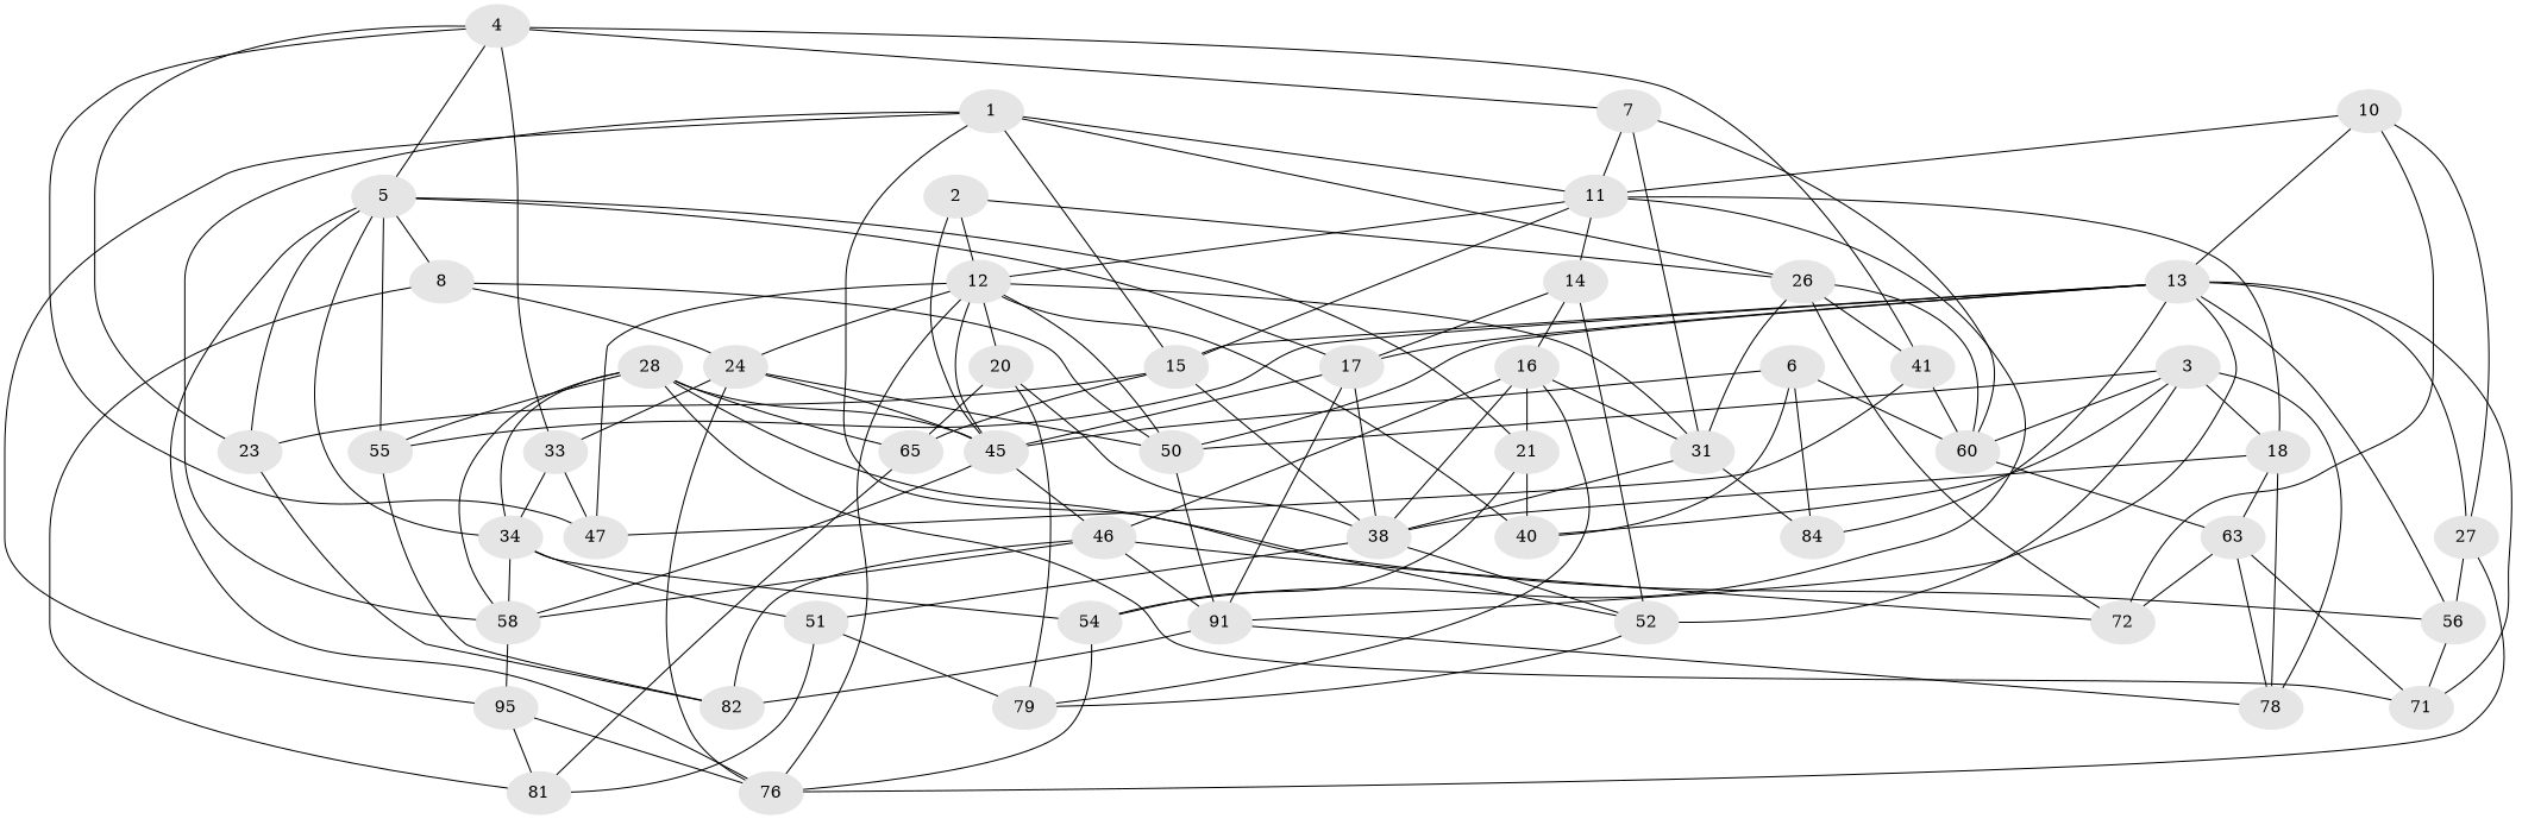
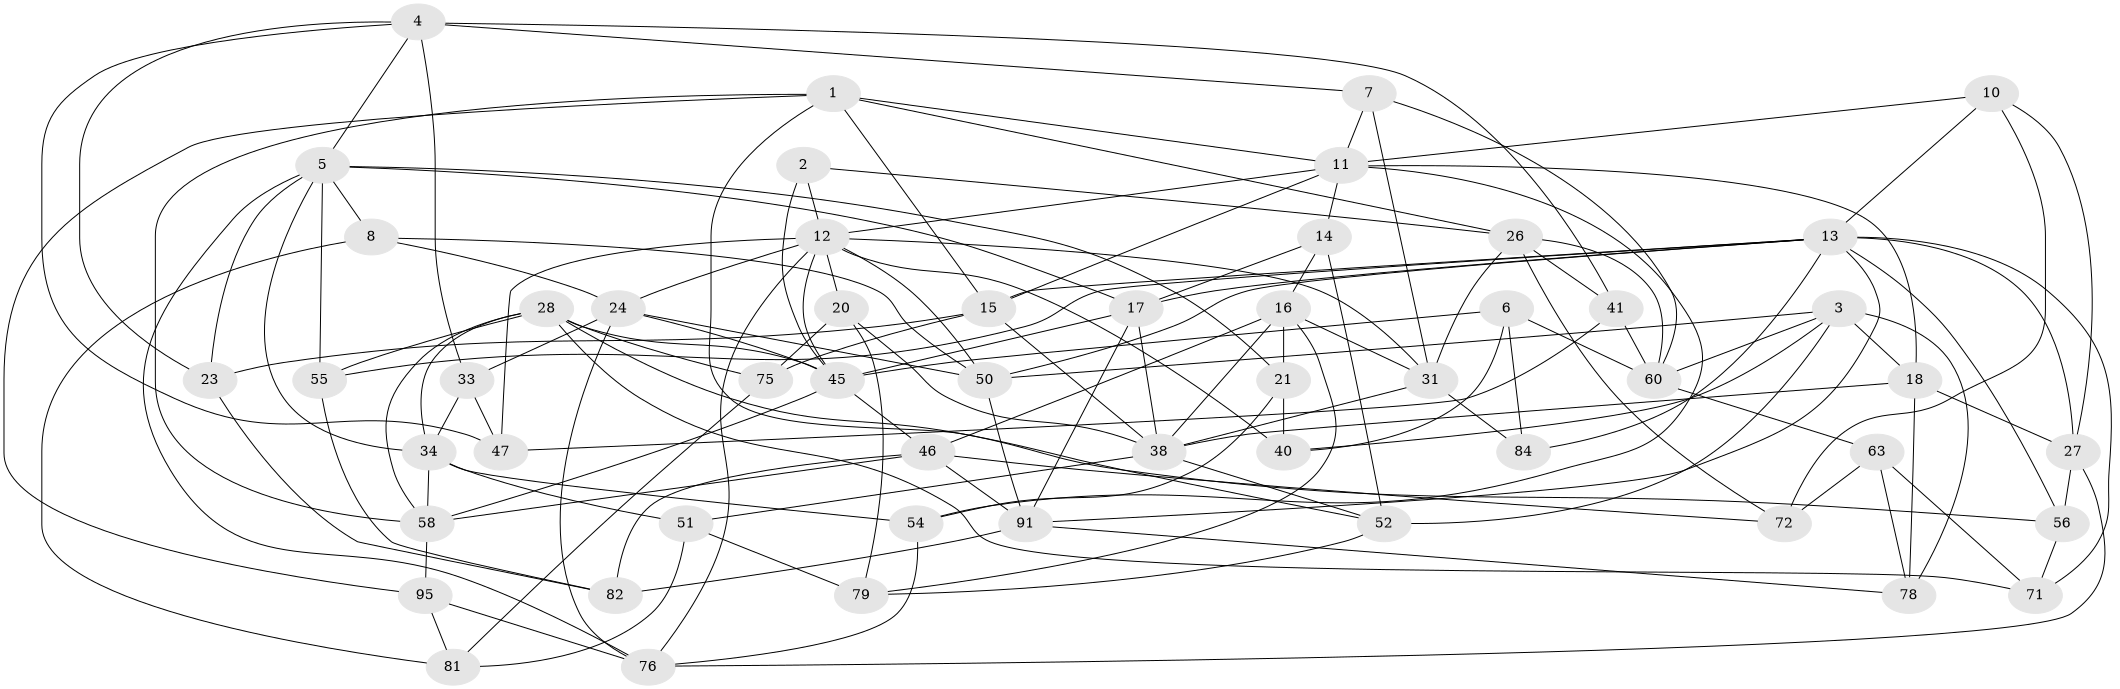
  graph {
    node [color=gray90 style=filled]
    1 [super="+48"]
    11 [super="+35+73"]
    15 [super="+29"]
    26 [super="+53"]
    52 [super="+83"]
    58 [super="+64"]
    n7 [label=95]
    12 [super="+36+81"]
    18 [super="+39"]
    14
    54
    23
    38 [super="+68"]
-   75 [label=65]
+   75
    60 [super="+74"]
    41
    31 [super="+43"]
    72
    79
    76 [super="+87"]
    n21 [label=81]
    45 [super="+89+57+67"]
    40
    50 [super="+66"]
    47
    24 [super="+69"]
    20
    2
    46 [super="+59"]
    3 [super="+22"]
    78
    27 [super="+32"]
    n33 [label=91 super="+80"]
    63
    4 [super="+37"]
    5 [super="+9+62"]
    7
    33
    8
    17 [super="+42"]
    21
    34 [super="+70"]
    55
    82
    51
    6
    84
    10
    13 [super="+30+19"]
    56
    71
    16 [super="+49"]
    28 [super="+77"]
    1 -- 11
    1 -- 15
    1 -- 26
    1 -- 52
    1 -- 58
    1 -- n7
    11 -- 15
    11 -- 12
    11 -- 18
    11 -- 14
    11 -- 54
    15 -- 23
    15 -- 38
    15 -- 75
    26 -- 60
    26 -- 41
    26 -- 31
    26 -- 72
    52 -- 79
    58 -- n7
    n7 -- 76
    n7 -- n21
    12 -- 31
    12 -- 76
    12 -- 45
    12 -- 40
    12 -- 50
    12 -- 47
    12 -- 24
    12 -- 20
    18 -- 38
    18 -- 78
-   18 -- 63 [weight=2]
+   18 -- 27 [weight=2]
    14 -- 52
    14 -- 17
    14 -- 16
    54 -- 76
    23 -- 82
    38 -- 52
    38 -- 51
    75 -- n21
    60 -- 63
    41 -- 60
    41 -- 47
    31 -- 38
    31 -- 84
    45 -- 58
    45 -- 46
    50 -- n33
    24 -- 76
    24 -- 45
    24 -- 50
    24 -- 33
    20 -- 38
    20 -- 75
    20 -- 79
    2 -- 26
    2 -- 12
    2 -- 45 [weight=2]
    46 -- 58
    46 -- 72
    46 -- n33
    46 -- 82
    3 -- 52
    3 -- 18
    3 -- 60
    3 -- 40
    3 -- 50
    3 -- 78
    27 -- 76
    27 -- 56
    n33 -- 78
    n33 -- 82
    63 -- 72
    63 -- 78
    63 -- 71
    4 -- 23
    4 -- 41
    4 -- 47
    4 -- 5
    4 -- 7
    4 -- 33
    5 -- 23
    5 -- 76
    5 -- 8
    5 -- 17
    5 -- 21
    5 -- 34
    5 -- 55
    7 -- 11
    7 -- 60
    7 -- 31
    33 -- 47
    33 -- 34
    8 -- n21
    8 -- 50
    8 -- 24
    17 -- 38
    17 -- 45
    17 -- n33
    21 -- 54
    21 -- 40
    34 -- 58
    34 -- 54
    34 -- 51
    55 -- 82
    51 -- 79
    51 -- n21
    6 -- 60
    6 -- 45
    6 -- 40
    6 -- 84
    10 -- 11
    10 -- 72
    10 -- 27
    10 -- 13
    13 -- 15
    13 -- 50
    13 -- 27
    13 -- n33
    13 -- 17
    13 -- 55
    13 -- 84
    13 -- 56
    13 -- 71
    56 -- 71
    16 -- 38
    16 -- 31
    16 -- 79
    16 -- 46
    16 -- 21
    28 -- 58
    28 -- 75
    28 -- 45 [weight=2]
    28 -- 34
    28 -- 55
    28 -- 56
    28 -- 71
  }
